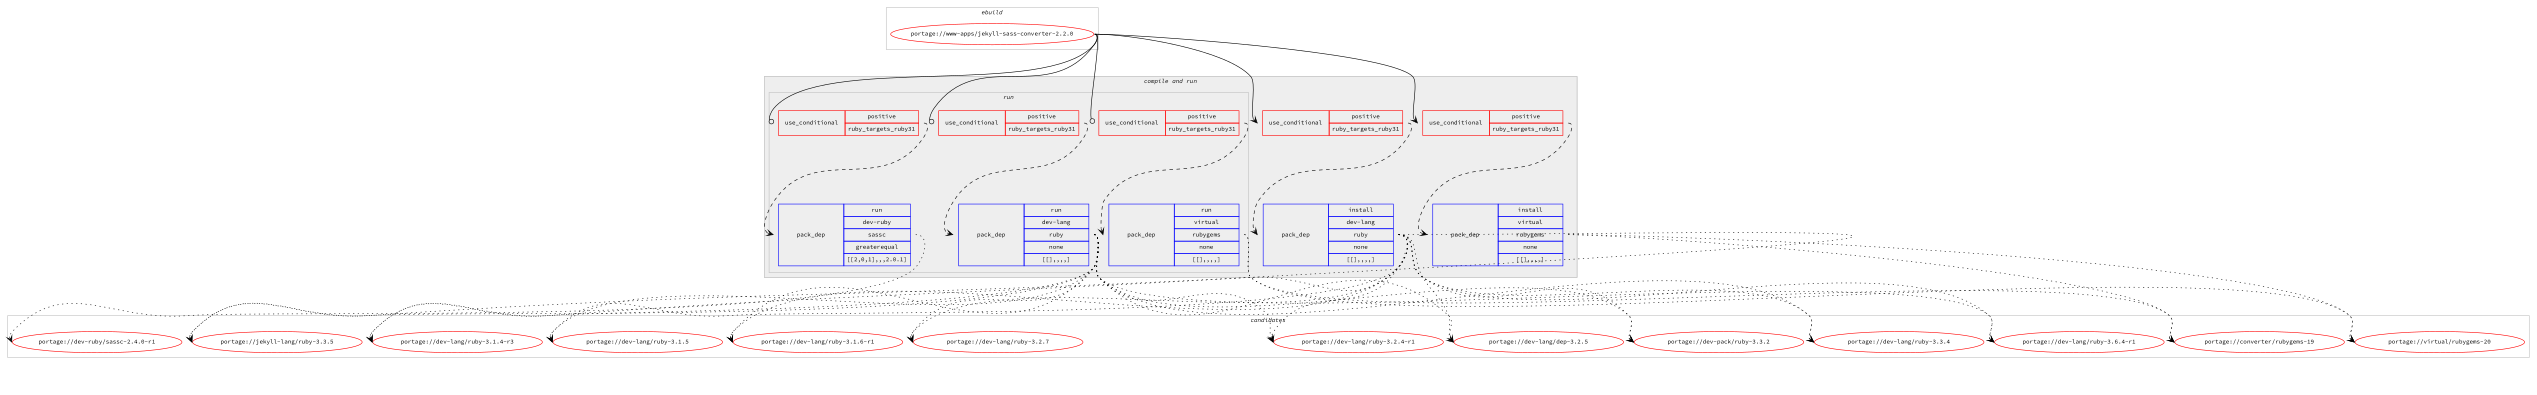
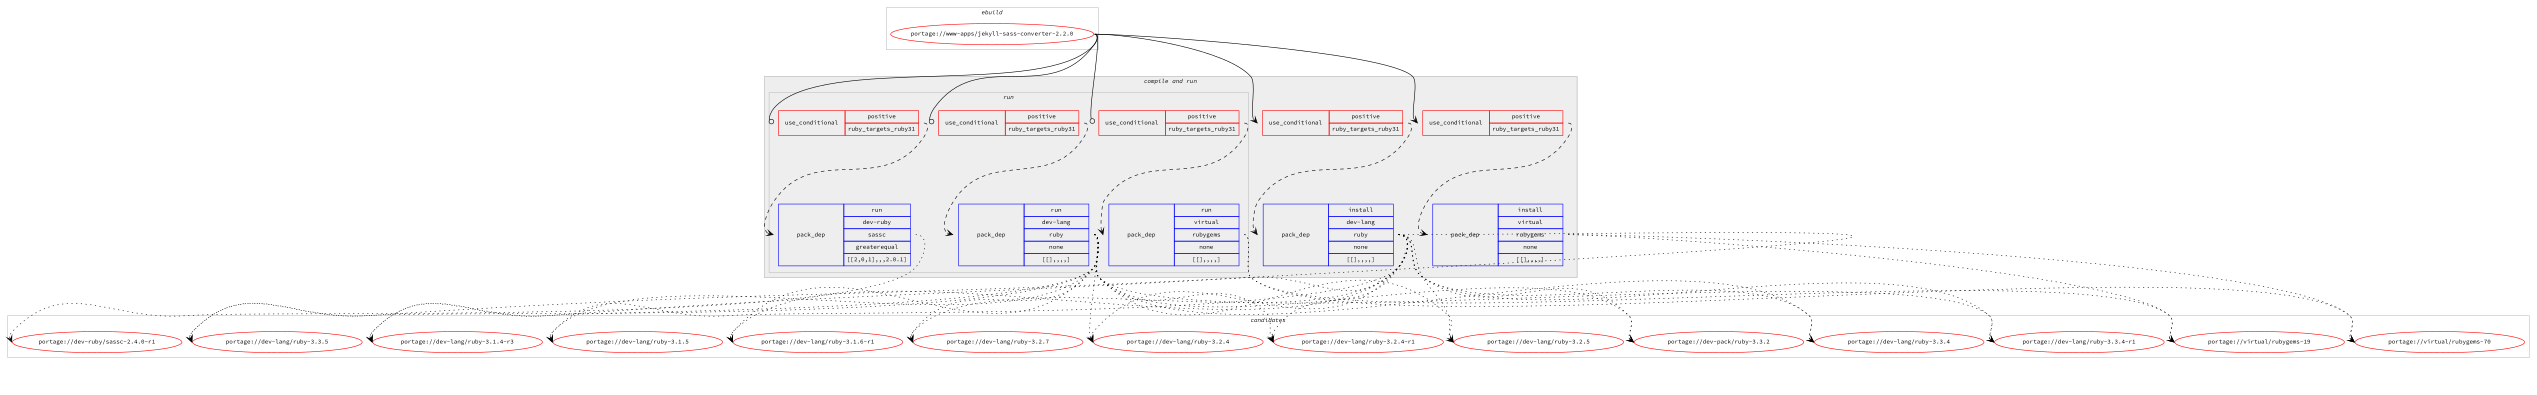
  digraph {
    compound=true
    concentrate=true
    fontname="Source Code Pro"
    fontsize=10
    newrank=true
    rankdir=TB
    ranksep=1.5
    node [color=red fontname="Source Code Pro" fontsize=10]
    edge [arrowhead=vee fontname="Source Code Pro" headport=w style=dotted tailport=e weight=100]
    n1 [label="portage://www-apps/jekyll-sass-converter-2.2.0" width=4]
    n2 [color=blue label=<<TABLE BORDER="0" CELLBORDER="1" CELLSPACING="0" CELLPADDING="4" WIDTH="220"><TR><TD ROWSPAN="6" CELLPADDING="30">pack_dep</TD></TR><TR><TD WIDTH="110">install</TD></TR><TR><TD>dev-lang</TD></TR><TR><TD>ruby</TD></TR><TR><TD>none</TD></TR><TR><TD>[[],,,,]</TD></TR></TABLE>> shape=none]
    n3 [label=<<TABLE BORDER="0" CELLBORDER="1" CELLSPACING="0" CELLPADDING="4"><TR><TD ROWSPAN="3" CELLPADDING="10">use_conditional</TD></TR><TR><TD>positive</TD></TR><TR><TD>ruby_targets_ruby31</TD></TR></TABLE>> shape=none]
    n4 [color=blue label=<<TABLE BORDER="0" CELLBORDER="1" CELLSPACING="0" CELLPADDING="4" WIDTH="220"><TR><TD ROWSPAN="6" CELLPADDING="30">pack_dep</TD></TR><TR><TD WIDTH="110">install</TD></TR><TR><TD>virtual</TD></TR><TR><TD>rubygems</TD></TR><TR><TD>none</TD></TR><TR><TD>[[],,,,]</TD></TR></TABLE>> shape=none]
    n5 [label=<<TABLE BORDER="0" CELLBORDER="1" CELLSPACING="0" CELLPADDING="4"><TR><TD ROWSPAN="3" CELLPADDING="10">use_conditional</TD></TR><TR><TD>positive</TD></TR><TR><TD>ruby_targets_ruby31</TD></TR></TABLE>> shape=none]
    n6 [color=blue label=<<TABLE BORDER="0" CELLBORDER="1" CELLSPACING="0" CELLPADDING="4" WIDTH="220"><TR><TD ROWSPAN="6" CELLPADDING="30">pack_dep</TD></TR><TR><TD WIDTH="110">run</TD></TR><TR><TD>dev-lang</TD></TR><TR><TD>ruby</TD></TR><TR><TD>none</TD></TR><TR><TD>[[],,,,]</TD></TR></TABLE>> shape=none]
    n7 [label=<<TABLE BORDER="0" CELLBORDER="1" CELLSPACING="0" CELLPADDING="4"><TR><TD ROWSPAN="3" CELLPADDING="10">use_conditional</TD></TR><TR><TD>positive</TD></TR><TR><TD>ruby_targets_ruby31</TD></TR></TABLE>> shape=none]
    n8 [color=blue label=<<TABLE BORDER="0" CELLBORDER="1" CELLSPACING="0" CELLPADDING="4" WIDTH="220"><TR><TD ROWSPAN="6" CELLPADDING="30">pack_dep</TD></TR><TR><TD WIDTH="110">run</TD></TR><TR><TD>dev-ruby</TD></TR><TR><TD>sassc</TD></TR><TR><TD>greaterequal</TD></TR><TR><TD>[[2,0,1],,,2.0.1]</TD></TR></TABLE>> shape=none]
    n9 [label=<<TABLE BORDER="0" CELLBORDER="1" CELLSPACING="0" CELLPADDING="4"><TR><TD ROWSPAN="3" CELLPADDING="10">use_conditional</TD></TR><TR><TD>positive</TD></TR><TR><TD>ruby_targets_ruby31</TD></TR></TABLE>> shape=none]
    n10 [color=blue label=<<TABLE BORDER="0" CELLBORDER="1" CELLSPACING="0" CELLPADDING="4" WIDTH="220"><TR><TD ROWSPAN="6" CELLPADDING="30">pack_dep</TD></TR><TR><TD WIDTH="110">run</TD></TR><TR><TD>virtual</TD></TR><TR><TD>rubygems</TD></TR><TR><TD>none</TD></TR><TR><TD>[[],,,,]</TD></TR></TABLE>> shape=none]
    n11 [label=<<TABLE BORDER="0" CELLBORDER="1" CELLSPACING="0" CELLPADDING="4"><TR><TD ROWSPAN="3" CELLPADDING="10">use_conditional</TD></TR><TR><TD>positive</TD></TR><TR><TD>ruby_targets_ruby31</TD></TR></TABLE>> shape=none]
-   n12 [label="portage://jekyll-lang/ruby-3.3.5" width=4]
-   n13 [label="portage://dev-lang/ruby-3.6.4-r1" width=4]
+   n12 [label="portage://dev-lang/ruby-3.3.5" width=4]
+   n13 [label="portage://dev-lang/ruby-3.3.4-r1" width=4]
    n14 [label="portage://dev-lang/ruby-3.3.4" width=4]
    n15 [label="portage://dev-pack/ruby-3.3.2" width=4]
-   n16 [label="portage://dev-lang/dep-3.2.5" width=4]
+   n16 [label="portage://dev-lang/ruby-3.2.5" width=4]
    n17 [label="portage://dev-lang/ruby-3.2.4-r1" width=4]
+   n18 [label="portage://dev-lang/ruby-3.2.4" width=4]
    n19 [label="portage://dev-lang/ruby-3.2.7" width=4]
    n20 [label="portage://dev-lang/ruby-3.1.6-r1" width=4]
    n21 [label="portage://dev-lang/ruby-3.1.5" width=4]
    n22 [label="portage://dev-lang/ruby-3.1.4-r3" width=4]
-   n23 [label="portage://virtual/rubygems-20" width=4]
-   n24 [label="portage://converter/rubygems-19" width=4]
+   n23 [label="portage://virtual/rubygems-70" width=4]
+   n24 [label="portage://virtual/rubygems-19" width=4]
    n25 [label="portage://dev-ruby/sassc-2.4.0-r1" width=4]
    subgraph cluster_1 {
      color=gray
      label=<<i>ebuild</i>>
      n1
    }
    subgraph cluster_2 {
      color=gray
      label=<<i>dependencies</i>>
      subgraph cluster_3 {
        color=gray
        fillcolor="#eeeeee"
        label=<<i>compile</i>>
        style=filled
        subgraph sub_4 {
          color=gray
          fillcolor="#eeeeee"
          label=<<i>compile</i>>
          style=filled
          n3
          subgraph sub_5 {
            color=gray
            fillcolor="#eeeeee"
            label=<<i>compile</i>>
            style=filled
            n2
          }
        }
        subgraph sub_6 {
          color=gray
          fillcolor="#eeeeee"
          label=<<i>compile</i>>
          style=filled
          n5
          subgraph sub_7 {
            color=gray
            fillcolor="#eeeeee"
            label=<<i>compile</i>>
            style=filled
            n4
          }
        }
      }
      subgraph cluster_8 {
        color=gray
        fillcolor="#eeeeee"
        label=<<i>compile and run</i>>
        style=filled
      }
      subgraph cluster_9 {
        color=gray
        fillcolor="#eeeeee"
        label=<<i>run</i>>
        style=filled
        subgraph sub_10 {
          color=gray
          fillcolor="#eeeeee"
          label=<<i>run</i>>
          style=filled
          n7
          subgraph sub_11 {
            color=gray
            fillcolor="#eeeeee"
            label=<<i>run</i>>
            style=filled
            n6
          }
        }
        subgraph sub_12 {
          color=gray
          fillcolor="#eeeeee"
          label=<<i>run</i>>
          style=filled
          n9
          subgraph sub_13 {
            color=gray
            fillcolor="#eeeeee"
            label=<<i>run</i>>
            style=filled
            n8
          }
        }
        subgraph sub_14 {
          color=gray
          fillcolor="#eeeeee"
          label=<<i>run</i>>
          style=filled
          n11
          subgraph sub_15 {
            color=gray
            fillcolor="#eeeeee"
            label=<<i>run</i>>
            style=filled
            n10
          }
        }
      }
    }
    subgraph cluster_16 {
      color=gray
      label=<<i>candidates</i>>
      rank=same
      subgraph sub_17 {
        color=black
        label=<<i>candidates</i>>
        nodesep=1
        rank=same
        n12
        n13
        n14
        n15
        n16
        n17
+       n18
        n19
        n20
        n21
        n22
      }
      subgraph sub_18 {
        color=black
        label=<<i>candidates</i>>
        nodesep=1
        rank=same
        n23
        n24
      }
      subgraph sub_19 {
        color=black
        label=<<i>candidates</i>>
        nodesep=1
        rank=same
        n12
        n13
        n14
        n15
        n16
        n17
+       n18
        n19
        n20
        n21
        n22
      }
      subgraph sub_20 {
        color=black
        label=<<i>candidates</i>>
        nodesep=1
        rank=same
        n25
      }
      subgraph sub_21 {
        color=black
        label=<<i>candidates</i>>
        nodesep=1
        rank=same
        n23
        n24
      }
    }
    n1 -> n3 [style=solid weight=20]
    n1 -> n5 [style=solid weight=20]
    n1 -> n7 [arrowhead=odot style=solid weight=20]
    n1 -> n9 [arrowhead=odot style=solid weight=20]
    n1 -> n11 [arrowhead=odot style=solid weight=20]
    n2 -> n12
    n2 -> n13
    n2 -> n14
    n2 -> n15
    n2 -> n16
    n2 -> n17
+   n2 -> n18
    n2 -> n19
    n2 -> n20
    n2 -> n21
    n2 -> n22
    n3 -> n2 [style=dashed weight=20]
    n4 -> n23
    n4 -> n24
    n5 -> n4 [style=dashed weight=20]
    n6 -> n12
    n6 -> n13
    n6 -> n14
    n6 -> n15
    n6 -> n16
    n6 -> n17
+   n6 -> n18
    n6 -> n19
    n6 -> n20
    n6 -> n21
    n6 -> n22
    n7 -> n6 [style=dashed weight=20]
    n8 -> n25
    n9 -> n8 [style=dashed weight=20]
    n10 -> n23
    n10 -> n24
    n11 -> n10 [style=dashed weight=20]
  }
